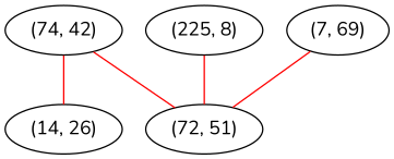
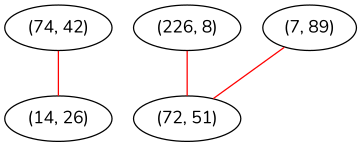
  graph {
    fontname=Nunito
    node [fontname=Nunito]
    edge [color=red fontname=Nunito weight=1]
    n1 [label="(74, 42)"]
    "(14, 26)"
    "(72, 51)"
-   "(225, 8)"
-   "(7, 89)" [label="(7, 69)"]
+   "(225, 8)" [label="(226, 8)"]
+   "(7, 89)"
    n1 -- "(14, 26)"
-   n1 -- "(72, 51)"
    "(225, 8)" -- "(72, 51)"
    "(7, 89)" -- "(72, 51)"
  }
